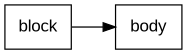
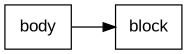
  digraph {
    rankdir=LR
    fontname="Liberation Sans"
    node [shape=box fontname="Liberation Sans"]
    body [input=yes op_type=body]
    block [op_type=block output=yes]
-   block -> body [fontname="Liberation Sans"]
+   body -> block [fontname="Liberation Sans"]
  }
